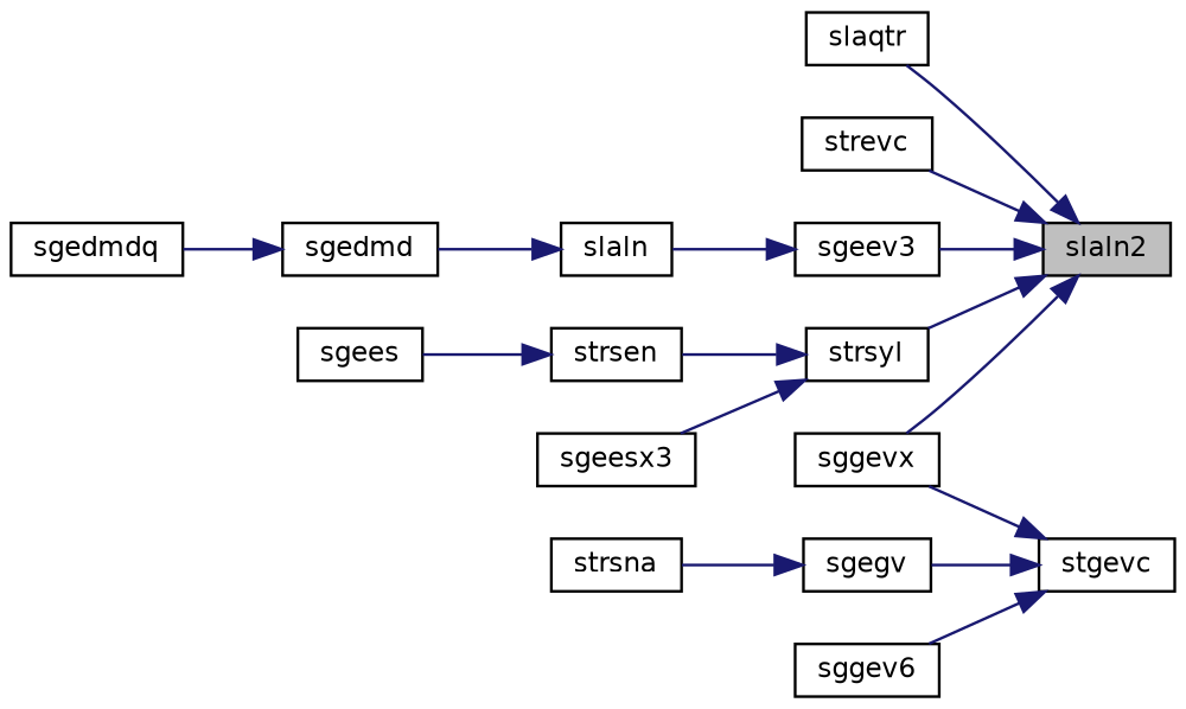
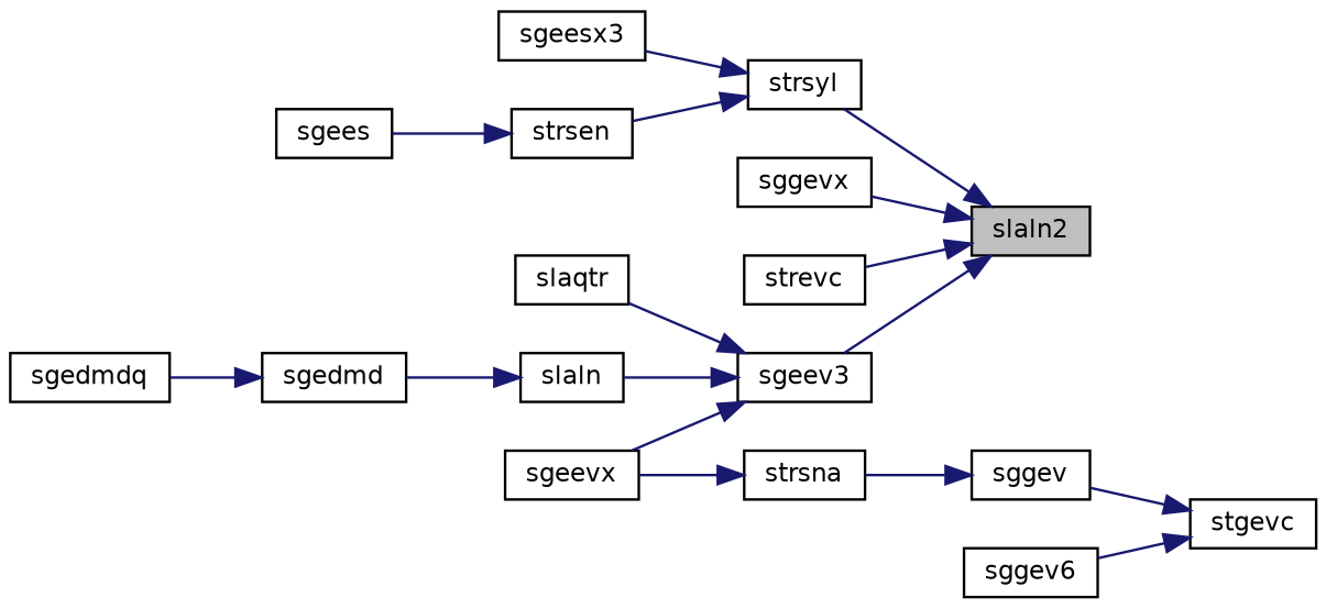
  digraph {
    rankdir=RL
    node [color=black fillcolor=white fontname=Helvetica fontsize=10 shape=record style=filled]
    edge [color=midnightblue dir=back fontname=Helvetica fontsize=10 labelfontname=Helvetica labelfontsize=10 style=solid]
    n1 [fillcolor=grey75 fontcolor=black height=0.2 label=slaln2 width=0.4]
    n2 [height=0.2 label=slaqtr width=0.4]
    n3 [height=0.2 label=strevc width=0.4]
    n4 [height=0.2 label=sgeev3 width=0.4]
    n5 [height=0.2 label=strsyl width=0.4]
    n6 [height=0.2 label=sggevx width=0.4]
    n7 [height=0.2 label=stgevc width=0.4]
-   n8 [height=0.2 label=sgegv width=0.4]
+   n8 [height=0.2 label=sggev width=0.4]
    n9 [height=0.2 label=sggev6 width=0.4]
+   n10 [height=0.2 label=sgeevx width=0.4]
    n11 [height=0.2 label=slaln width=0.4]
    n12 [height=0.2 label=strsen width=0.4]
    n13 [height=0.2 label=sgeesx3 width=0.4]
    n14 [height=0.2 label=strsna width=0.4]
    n15 [height=0.2 label=sgedmd width=0.4]
    n16 [height=0.2 label=sgedmdq width=0.4]
    n17 [height=0.2 label=sgees width=0.4]
-   n1 -> n2
+   n4 -> n2
    n1 -> n3
    n1 -> n4
    n1 -> n5
    n1 -> n6
+   n4 -> n10
    n4 -> n11
    n5 -> n12
    n5 -> n13
-   n7 -> n6
    n7 -> n8
    n7 -> n9
    n8 -> n14
    n11 -> n15
    n12 -> n17
+   n14 -> n10
    n15 -> n16
  }
